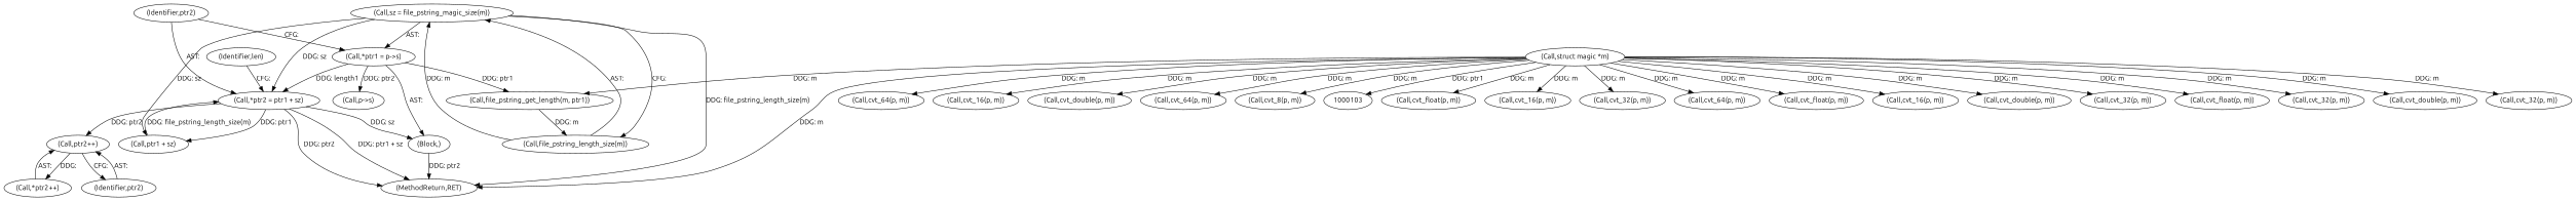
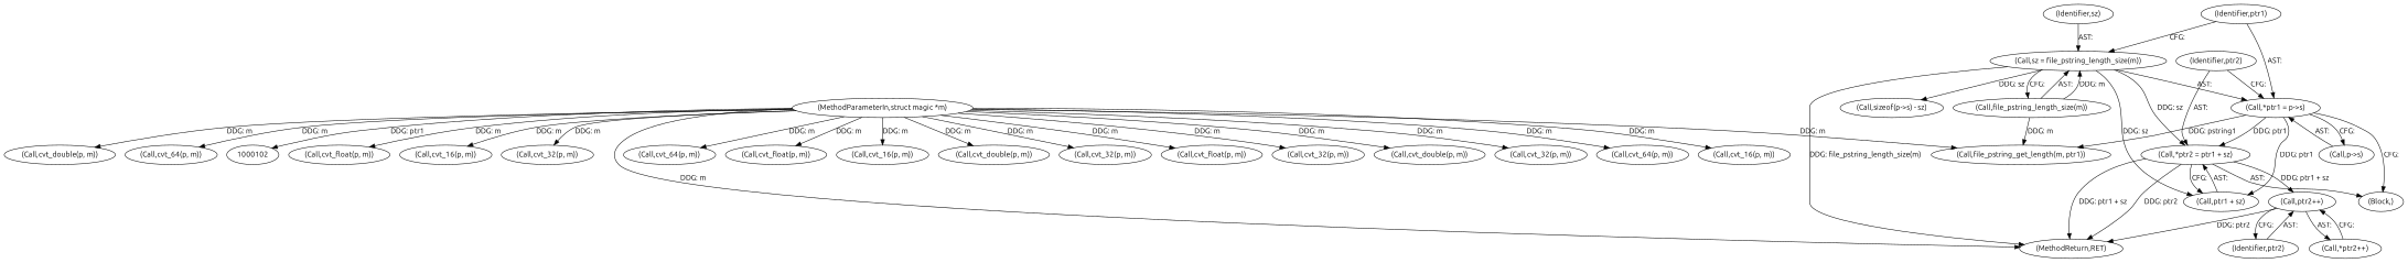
  digraph {
    fontname=Ubuntu
    node [fontname=Ubuntu]
    edge [fontname=Ubuntu]
    n1 [label="(Call,*ptr2 = ptr1 + sz)"]
    n2 [label="(Call,ptr2++)"]
    n3 [label="(Call,ptr1 + sz)"]
    n4 [label="(Block,)"]
    n5 [label="(MethodReturn,RET)"]
    n6 [label="(Identifier,ptr2)"]
    n7 [label="(Call,*ptr2++)"]
    n8 [label="(Call,*ptr1 = p->s)"]
    n9 [label="(Call,file_pstring_get_length(m, ptr1))"]
    n10 [label="(Call,p->s)"]
-   n11 [label="(Call,sz = file_pstring_magic_size(m))"]
+   n11 [label="(Call,sz = file_pstring_length_size(m))"]
    n12 [label="(Call,file_pstring_length_size(m))"]
-   n14 [label="(Call,struct magic *m)"]
+   n13 [label="(Call,sizeof(p->s) - sz)"]
+   n14 [label="(MethodParameterIn,struct magic *m)"]
    n15 [label="(Call,cvt_float(p, m))"]
    n16 [label="(Call,cvt_16(p, m))"]
    n17 [label="(Call,cvt_32(p, m))"]
    n18 [label="(Call,cvt_64(p, m))"]
    n19 [label="(Call,cvt_float(p, m))"]
    n20 [label="(Call,cvt_16(p, m))"]
    n21 [label="(Call,cvt_double(p, m))"]
    n22 [label="(Call,cvt_32(p, m))"]
    n23 [label="(Call,cvt_float(p, m))"]
    n24 [label="(Call,cvt_32(p, m))"]
    n25 [label="(Call,cvt_double(p, m))"]
    n26 [label="(Call,cvt_32(p, m))"]
    n27 [label="(Call,cvt_64(p, m))"]
    n28 [label="(Call,cvt_16(p, m))"]
    n29 [label="(Call,cvt_double(p, m))"]
    n30 [label="(Call,cvt_64(p, m))"]
-   n31 [label="(Call,cvt_8(p, m))"]
-   1000103
+   1000103 [label=1000102]
    n33 [label="(Identifier,ptr2)"]
-   n36 [label="(Identifier,len)"]
-   n1 -> n2 [label="DDG: ptr2"]
-   n1 -> n3 [label="DDG: ptr1"]
-   n1 -> n4 [label="DDG: sz"]
+   n34 [label="(Identifier,sz)"]
+   n35 [label="(Identifier,ptr1)"]
+   n1 -> n2 [label="DDG: ptr1 + sz"]
+   n1 -> n3 [label="CFG: "]
+   n1 -> n4 [label="AST: "]
    n1 -> n5 [label="DDG: ptr1 + sz"]
    n1 -> n5 [label="DDG: ptr2"]
-   n4 -> n5 [label="DDG: ptr2"]
+   n2 -> n5 [label="DDG: ptr2"]
    n2 -> n6 [label="CFG: "]
-   n2 -> n7 [label="DDG: "]
-   n3 -> n1 [label="DDG: file_pstring_length_size(m)"]
+   n2 -> n7 [label="AST: "]
+   n3 -> n1 [label="AST: "]
    n6 -> n2 [label="AST: "]
-   n7 -> n2 [label="AST: "]
-   n8 -> n1 [label="DDG: length1"]
-   n8 -> n4 [label="AST: "]
-   n8 -> n9 [label="DDG: ptr1"]
-   n8 -> n10 [label="DDG: ptr2"]
+   n7 -> n2 [label="CFG: "]
+   n8 -> n1 [label="DDG: ptr1"]
+   n8 -> n3 [label="DDG: ptr1"]
+   n8 -> n4 [label="CFG: "]
+   n8 -> n9 [label="DDG: pstring1"]
+   n8 -> n10 [label="CFG: "]
+   n10 -> n8 [label="AST: "]
    n11 -> n1 [label="DDG: sz"]
    n11 -> n3 [label="DDG: sz"]
    n11 -> n5 [label="DDG: file_pstring_length_size(m)"]
    n11 -> n8 [label="AST: "]
    n11 -> n12 [label="CFG: "]
-   n9 -> n12 [label="DDG: m"]
+   n11 -> n13 [label="DDG: sz"]
+   n12 -> n9 [label="DDG: m"]
    n12 -> n11 [label="AST: "]
    n12 -> n11 [label="DDG: m"]
    n14 -> n5 [label="DDG: m"]
    n14 -> n9 [label="DDG: m"]
    n14 -> n15 [label="DDG: m"]
    n14 -> n16 [label="DDG: m"]
    n14 -> n17 [label="DDG: m"]
    n14 -> n18 [label="DDG: m"]
    n14 -> n19 [label="DDG: m"]
    n14 -> n20 [label="DDG: m"]
    n14 -> n21 [label="DDG: m"]
    n14 -> n22 [label="DDG: m"]
    n14 -> n23 [label="DDG: m"]
    n14 -> n24 [label="DDG: m"]
    n14 -> n25 [label="DDG: m"]
    n14 -> n26 [label="DDG: m"]
    n14 -> n27 [label="DDG: m"]
    n14 -> n28 [label="DDG: m"]
    n14 -> n29 [label="DDG: m"]
    n14 -> n30 [label="DDG: m"]
-   n14 -> n31 [label="DDG: m"]
    n14 -> 1000103 [label="DDG: ptr1"]
    n33 -> n1 [label="AST: "]
    n33 -> n8 [label="CFG: "]
-   n36 -> n1 [label="CFG: "]
+   n34 -> n11 [label="AST: "]
+   n35 -> n8 [label="AST: "]
+   n35 -> n11 [label="CFG: "]
  }
